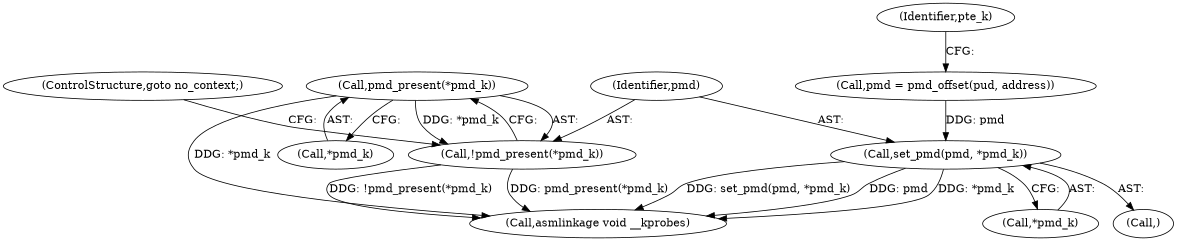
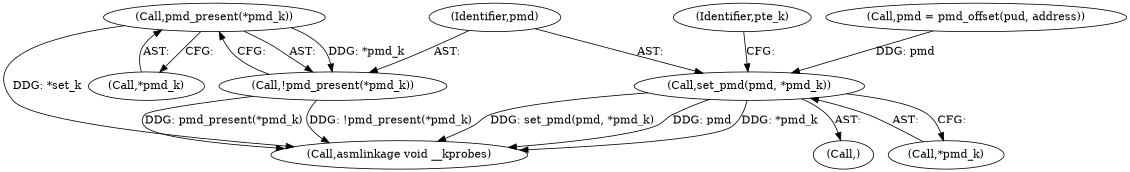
  digraph {
    n1 [label="(Call,pmd_present(*pmd_k))"]
    n2 [label="(Call,!pmd_present(*pmd_k))"]
    n3 [label="(Call,asmlinkage void __kprobes)"]
    n4 [label="(Call,*pmd_k)"]
    n5 [label="(Call,set_pmd(pmd, *pmd_k))"]
    n6 [label="(Call,*pmd_k)"]
    n7 [label="(Call,)"]
    n8 [label="(Identifier,pte_k)"]
    n9 [label="(Call,pmd = pmd_offset(pud, address))"]
-   n10 [label="(ControlStructure,goto no_context;)"]
    n11 [label="(Identifier,pmd)"]
    n1 -> n2 [label="AST: "]
    n1 -> n2 [label="DDG: *pmd_k"]
-   n1 -> n3 [label="DDG: *pmd_k"]
+   n1 -> n3 [label="DDG: *set_k"]
    n1 -> n4 [label="CFG: "]
    n2 -> n1 [label="CFG: "]
    n2 -> n3 [label="DDG: !pmd_present(*pmd_k)"]
    n2 -> n3 [label="DDG: pmd_present(*pmd_k)"]
    n4 -> n1 [label="AST: "]
    n5 -> n3 [label="DDG: set_pmd(pmd, *pmd_k)"]
    n5 -> n3 [label="DDG: pmd"]
    n5 -> n3 [label="DDG: *pmd_k"]
    n5 -> n6 [label="CFG: "]
    n5 -> n7 [label="AST: "]
    n6 -> n5 [label="AST: "]
-   n8 -> n9 [label="CFG: "]
+   n8 -> n5 [label="CFG: "]
    n9 -> n5 [label="DDG: pmd"]
-   n10 -> n2 [label="CFG: "]
    n11 -> n2 [label="AST: "]
    n11 -> n5 [label="AST: "]
  }
